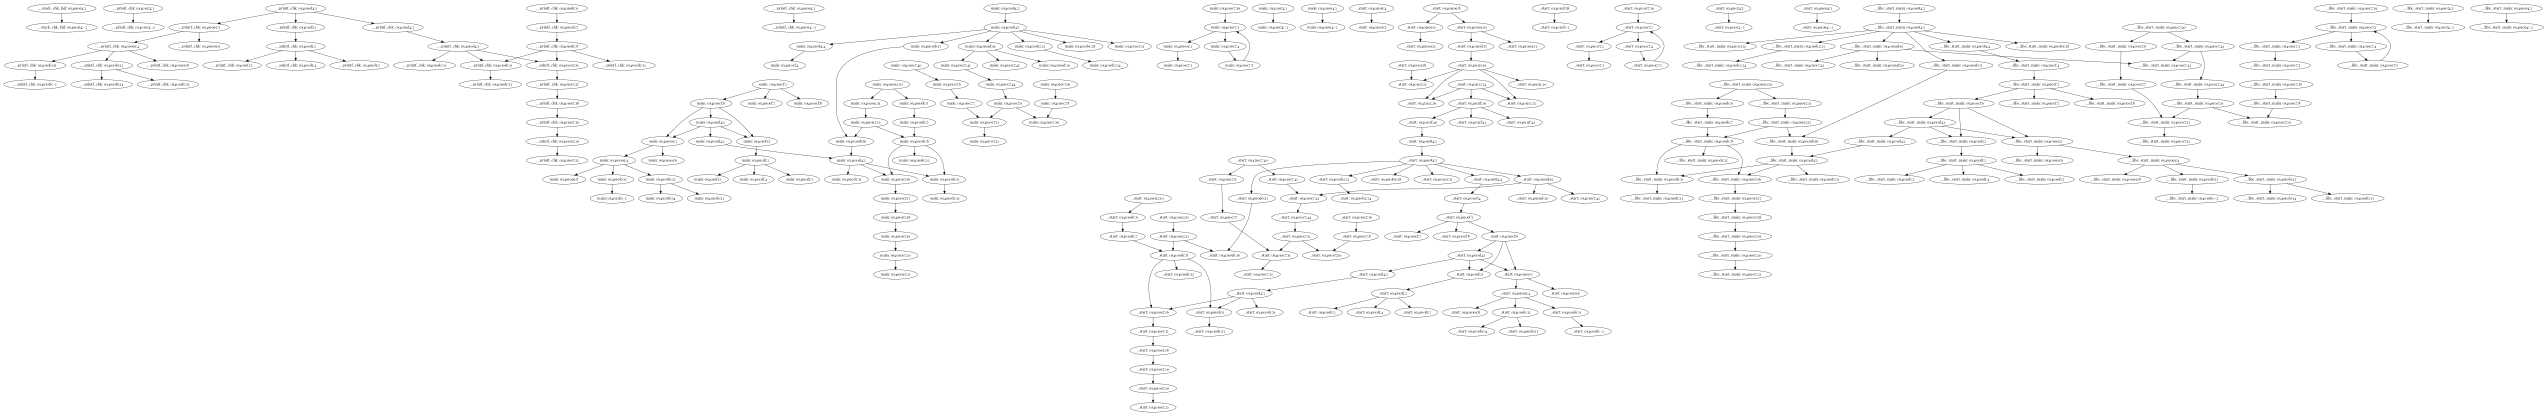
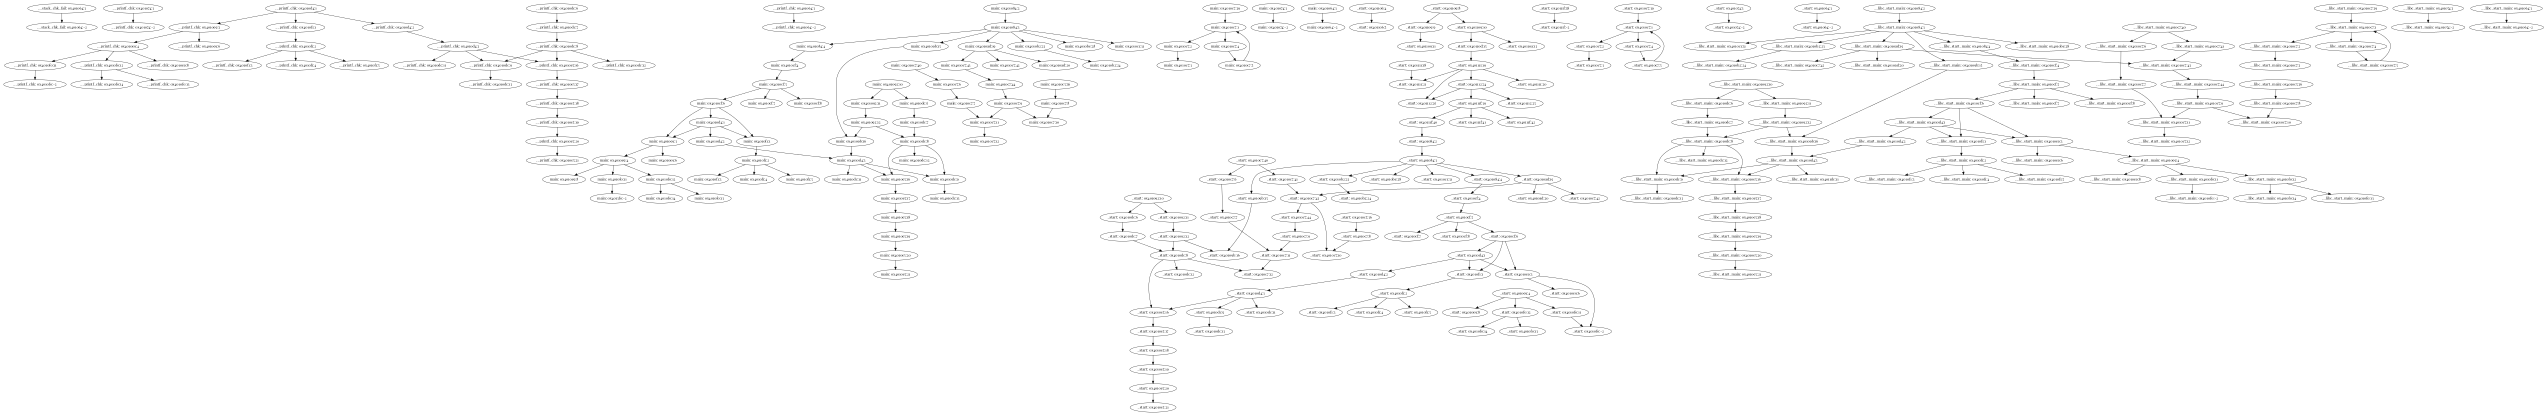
  strict digraph {
    fontname="Playfair Display"
    node [fontname="Playfair Display"]
    edge [fontname="Playfair Display"]
    n1 [label="__stack_chk_fail: 0x401064:3"]
    n2 [label="__stack_chk_fail: 0x401064:-2"]
    n3 [label="__printf_chk: 0x401074:3"]
    n4 [label="__printf_chk: 0x401074:-2"]
    n5 [label="__printf_chk: 0x4010d4:1"]
    n6 [label="__printf_chk: 0x4010d4:2"]
    n7 [label="__printf_chk: 0x4010e9:3"]
    n8 [label="__printf_chk: 0x4010f1:1"]
    n9 [label="__printf_chk: 0x4010d4:3"]
    n10 [label="__printf_chk: 0x4010e9:4"]
    n11 [label="__printf_chk: 0x4010e9:6"]
    n12 [label="__printf_chk: 0x4010f1:2"]
    n13 [label="__printf_chk: 0x4010dc:9"]
    n14 [label="__printf_chk: 0x4010dc:11"]
    n15 [label="__printf_chk: 0x4010e5:16"]
    n16 [label="__printf_chk: 0x4010e9:8"]
    n17 [label="__printf_chk: 0x4010f0:11"]
    n18 [label="__printf_chk: 0x4010f0:12"]
    n19 [label="__printf_chk: 0x4010f1:3"]
    n20 [label="__printf_chk: 0x4010f1:4"]
    n21 [label="__printf_chk: 0x4010f1:5"]
    n22 [label="__printf_chk: 0x4010dc:13"]
    n23 [label="__printf_chk: 0x4010e5:17"]
    n24 [label="__printf_chk: 0x4010e5:18"]
    n25 [label="__printf_chk: 0x4010dc:6"]
    n26 [label="__printf_chk: 0x4010dc:7"]
    n27 [label="__printf_chk: 0x4010dc:8"]
    n28 [label="__printf_chk: 0x4010dc:12"]
    n29 [label="__printf_chk: 0x4010e5:19"]
    n30 [label="__printf_chk: 0x4010e5:20"]
    n31 [label="__printf_chk: 0x4010e5:21"]
    n32 [label="__printf_chk: 0x4010f0:-2"]
    n33 [label="__printf_chk: 0x4010f0:13"]
    n34 [label="__printf_chk: 0x4010f0:14"]
    n35 [label="__printf_chk: 0x401064:3"]
    n36 [label="__printf_chk: 0x401064:-2"]
    n37 [label="main: 0x401084:2"]
    n38 [label="main: 0x401084:3"]
    n39 [label="main: 0x401084:4"]
    n40 [label="main: 0x40109b:15"]
    n41 [label="main: 0x4010ad:19"]
    n42 [label="main: 0x4010b2:23"]
    n43 [label="main: 0x4010be:28"]
    n44 [label="main: 0x4010c1:31"]
    n45 [label="main: 0x4010cf:4"]
    n46 [label="main: 0x40109b:16"]
    n47 [label="main: 0x4010ad:20"]
    n48 [label="main: 0x4010c7:42"]
    n49 [label="main: 0x4010c7:43"]
    n50 [label="main: 0x4010b2:24"]
    n51 [label="main: 0x4010cf:5"]
    n52 [label="main: 0x4010d4:3"]
    n53 [label="main: 0x4010c7:44"]
    n54 [label="main: 0x4010cf:6"]
    n55 [label="main: 0x4010cf:7"]
    n56 [label="main: 0x4010cf:8"]
    n57 [label="main: 0x401092:10"]
    n58 [label="main: 0x401092:11"]
    n59 [label="main: 0x4010dc:6"]
    n60 [label="main: 0x401092:12"]
    n61 [label="main: 0x4010dc:7"]
    n62 [label="main: 0x4010dc:8"]
    n63 [label="main: 0x4010dc:9"]
    n64 [label="main: 0x4010e5:16"]
    n65 [label="main: 0x4010dc:12"]
    n66 [label="main: 0x4010dc:11"]
    n67 [label="main: 0x4010dc:13"]
    n68 [label="main: 0x4010e5:17"]
    n69 [label="main: 0x4010c7:9"]
    n70 [label="main: 0x4010c7:40"]
    n71 [label="main: 0x4010c7:6"]
    n72 [label="main: 0x4010c7:7"]
    n73 [label="main: 0x4010c7:11"]
    n74 [label="main: 0x4010c7:10"]
    n75 [label="main: 0x4010c7:12"]
    n76 [label="main: 0x4010c7:39"]
    n77 [label="main: 0x4010c7:1"]
-   n78 [label="main: 0x4010c9:2"]
+   n78 [label="main: 0x4010c7:2"]
    n79 [label="main: 0x4010c7:4"]
    n80 [label="main: 0x4010c7:3"]
    n81 [label="main: 0x4010c7:5"]
    n82 [label="main: 0x4010c5:36"]
    n83 [label="main: 0x4010c7:8"]
    n84 [label="main: 0x4010d4:1"]
    n85 [label="main: 0x4010e9:3"]
    n86 [label="main: 0x4010f1:1"]
    n87 [label="main: 0x4010d4:2"]
    n88 [label="main: 0x4010e9:4"]
    n89 [label="main: 0x4010e9:6"]
    n90 [label="main: 0x4010f1:2"]
    n91 [label="main: 0x4010e9:8"]
    n92 [label="main: 0x4010f0:11"]
    n93 [label="main: 0x4010f0:12"]
    n94 [label="main: 0x4010f1:3"]
    n95 [label="main: 0x4010f1:4"]
    n96 [label="main: 0x4010f1:5"]
    n97 [label="main: 0x401074:3"]
    n98 [label="main: 0x401074:-2"]
    n99 [label="main: 0x4010e5:18"]
    n100 [label="main: 0x4010e5:19"]
    n101 [label="main: 0x4010e5:20"]
    n102 [label="main: 0x4010e5:21"]
    n103 [label="main: 0x4013f0:-2"]
    n104 [label="main: 0x4010f0:13"]
    n105 [label="main: 0x4010f0:14"]
    n106 [label="main: 0x401064:3"]
    n107 [label="main: 0x401064:-2"]
    n108 [label="_start: 0x401106:4"]
    n109 [label="_start: 0x401106:5"]
    n110 [label="_start: 0x401109:8"]
    n111 [label="_start: 0x401109:9"]
    n112 [label="_start: 0x401109:10"]
    n113 [label="_start: 0x401109:11"]
    n114 [label="_start: 0x40110a:13"]
    n115 [label="_start: 0x40110d:15"]
    n116 [label="_start: 0x401111:19"]
    n117 [label="_start: 0x401111:20"]
    n118 [label="_start: 0x401111:21"]
    n119 [label="_start: 0x401112:24"]
-   n120 [label="_start: 0x451112:26"]
+   n120 [label="_start: 0x401112:26"]
    n121 [label="_start: 0x401112:25"]
    n122 [label="_start: 0x40111f:39"]
    n123 [label="_start: 0x40111f:40"]
    n124 [label="_start: 0x40111f:41"]
    n125 [label="_start: 0x40111f:42"]
    n126 [label="_start: 0x401111:18"]
    n127 [label="_start: 0x401084:2"]
    n128 [label="_start: 0x401084:3"]
    n129 [label="_start: 0x401084:4"]
    n130 [label="_start: 0x40109b:15"]
    n131 [label="_start: 0x4010ad:19"]
    n132 [label="_start: 0x4010b2:23"]
    n133 [label="_start: 0x4010be:28"]
    n134 [label="_start: 0x4010c1:31"]
    n135 [label="_start: 0x40111f:38"]
    n136 [label="_start: 0x40111f:-2"]
    n137 [label="_start: 0x4010cf:4"]
    n138 [label="_start: 0x40109b:16"]
    n139 [label="_start: 0x4010ad:20"]
    n140 [label="_start: 0x4010c7:42"]
    n141 [label="_start: 0x4010c7:43"]
    n142 [label="_start: 0x4010b2:24"]
    n143 [label="_start: 0x4010cf:5"]
    n144 [label="_start: 0x4010c7:44"]
    n145 [label="_start: 0x4010cf:6"]
    n146 [label="_start: 0x4010cf:7"]
    n147 [label="_start: 0x4010cf:8"]
    n148 [label="_start: 0x401092:10"]
    n149 [label="_start: 0x401092:11"]
    n150 [label="_start: 0x4010dc:6"]
    n151 [label="_start: 0x401092:12"]
    n152 [label="_start: 0x4010dc:7"]
    n153 [label="_start: 0x4010dc:8"]
    n154 [label="_start: 0x4010dc:9"]
    n155 [label="_start: 0x4010e5:16"]
    n156 [label="_start: 0x4010dc:12"]
    n157 [label="_start: 0x4010dc:13"]
    n158 [label="_start: 0x4010e5:17"]
    n159 [label="_start: 0x4010c7:9"]
-   n160 [label="_start: 0x4510c7:40"]
+   n160 [label="_start: 0x4010c7:40"]
    n161 [label="_start: 0x4010c7:41"]
    n162 [label="_start: 0x4010c7:6"]
    n163 [label="_start: 0x4010c7:7"]
    n164 [label="_start: 0x4010c7:11"]
    n165 [label="_start: 0x4010c7:10"]
    n166 [label="_start: 0x4010c7:12"]
    n167 [label="_start: 0x4010c7:39"]
    n168 [label="_start: 0x4010c7:1"]
    n169 [label="_start: 0x4010c7:2"]
    n170 [label="_start: 0x4010c7:4"]
    n171 [label="_start: 0x4010c7:3"]
    n172 [label="_start: 0x4010c7:5"]
    n173 [label="_start: 0x4010c5:36"]
    n174 [label="_start: 0x4010c7:8"]
    n175 [label="_start: 0x4010d4:1"]
    n176 [label="_start: 0x4010e9:3"]
    n177 [label="_start: 0x4010f1:1"]
    n178 [label="_start: 0x4010d4:2"]
    n179 [label="_start: 0x4010e9:4"]
    n180 [label="_start: 0x4010e9:6"]
    n181 [label="_start: 0x4010f1:2"]
    n182 [label="_start: 0x4010d4:3"]
    n183 [label="_start: 0x4010e9:8"]
    n184 [label="_start: 0x4010f0:11"]
    n185 [label="_start: 0x4010f0:12"]
    n186 [label="_start: 0x4010f1:3"]
    n187 [label="_start: 0x4010f1:4"]
    n188 [label="_start: 0x4010f1:5"]
    n189 [label="_start: 0x401074:3"]
    n190 [label="_start: 0x401074:-2"]
    n191 [label="_start: 0x4010dc:11"]
    n192 [label="_start: 0x4010e5:18"]
    n193 [label="_start: 0x4010e5:19"]
    n194 [label="_start: 0x4010e5:20"]
    n195 [label="_start: 0x4010e5:21"]
    n196 [label="_start: 0x4010f0:-2"]
    n197 [label="_start: 0x4010f0:13"]
    n198 [label="_start: 0x4010f0:14"]
    n199 [label="_start: 0x401064:3"]
    n200 [label="_start: 0x401064:-2"]
    n201 [label="__libc_start_main: 0x401084:2"]
    n202 [label="__libc_start_main: 0x401084:3"]
    n203 [label="__libc_start_main: 0x401084:4"]
    n204 [label="__libc_start_main: 0x40109b:15"]
    n205 [label="__libc_start_main: 0x4010ad:19"]
    n206 [label="__libc_start_main: 0x4010b2:23"]
    n207 [label="__libc_start_main: 0x4010be:28"]
    n208 [label="__libc_start_main: 0x4010c1:31"]
    n209 [label="__libc_start_main: 0x4010cf:4"]
    n210 [label="__libc_start_main: 0x40109b:16"]
    n211 [label="__libc_start_main: 0x4010ad:20"]
    n212 [label="__libc_start_main: 0x4010c7:42"]
    n213 [label="__libc_start_main: 0x4010c7:43"]
    n214 [label="__libc_start_main: 0x4010b2:24"]
    n215 [label="__libc_start_main: 0x4010cf:5"]
    n216 [label="__libc_start_main: 0x4010d4:3"]
    n217 [label="__libc_start_main: 0x4010c7:44"]
    n218 [label="__libc_start_main: 0x4010cf:6"]
    n219 [label="__libc_start_main: 0x4010cf:7"]
    n220 [label="__libc_start_main: 0x4010cf:8"]
    n221 [label="__libc_start_main: 0x401092:10"]
    n222 [label="__libc_start_main: 0x401092:11"]
    n223 [label="__libc_start_main: 0x4010dc:6"]
    n224 [label="__libc_start_main: 0x401092:12"]
    n225 [label="__libc_start_main: 0x4010dc:7"]
    n226 [label="__libc_start_main: 0x4010dc:8"]
    n227 [label="__libc_start_main: 0x4010dc:9"]
    n228 [label="__libc_start_main: 0x4010e5:16"]
    n229 [label="__libc_start_main: 0x4010dc:12"]
-   n230 [label="__libc_start_main: 0x4010dc:11"]
+   n230 [label="__libc_start_main: 0x4011dc:11"]
    n231 [label="__libc_start_main: 0x4010dc:13"]
    n232 [label="__libc_start_main: 0x4010e5:17"]
    n233 [label="__libc_start_main: 0x4010c7:9"]
    n234 [label="__libc_start_main: 0x4010c7:40"]
    n235 [label="__libc_start_main: 0x4010c7:41"]
    n236 [label="__libc_start_main: 0x4010c7:6"]
    n237 [label="__libc_start_main: 0x4010c7:7"]
    n238 [label="__libc_start_main: 0x4010c7:11"]
    n239 [label="__libc_start_main: 0x4010c7:10"]
    n240 [label="__libc_start_main: 0x4010c7:12"]
    n241 [label="__libc_start_main: 0x4010c7:39"]
    n242 [label="__libc_start_main: 0x4010c7:1"]
    n243 [label="__libc_start_main: 0x4010c7:2"]
    n244 [label="__libc_start_main: 0x4010c7:4"]
    n245 [label="__libc_start_main: 0x4010c7:3"]
    n246 [label="__libc_start_main: 0x4010c7:5"]
    n247 [label="__libc_start_main: 0x4010c5:36"]
    n248 [label="__libc_start_main: 0x4010c7:8"]
    n249 [label="__libc_start_main: 0x4010d4:1"]
    n250 [label="__libc_start_main: 0x4010e9:3"]
    n251 [label="__libc_start_main: 0x4010f1:1"]
    n252 [label="__libc_start_main: 0x4010d4:2"]
    n253 [label="__libc_start_main: 0x4010e9:4"]
    n254 [label="__libc_start_main: 0x4010e9:6"]
    n255 [label="__libc_start_main: 0x4010f1:2"]
    n256 [label="__libc_start_main: 0x4010e9:8"]
    n257 [label="__libc_start_main: 0x4010f0:11"]
    n258 [label="__libc_start_main: 0x4010f0:12"]
    n259 [label="__libc_start_main: 0x4010f1:3"]
    n260 [label="__libc_start_main: 0x4010f1:4"]
    n261 [label="__libc_start_main: 0x4010f1:5"]
    n262 [label="__libc_start_main: 0x401074:3"]
    n263 [label="__libc_start_main: 0x401074:-2"]
    n264 [label="__libc_start_main: 0x4010e5:18"]
    n265 [label="__libc_start_main: 0x4010e5:19"]
    n266 [label="__libc_start_main: 0x4010e5:20"]
    n267 [label="__libc_start_main: 0x4010e5:21"]
    n268 [label="__libc_start_main: 0x4010f0:-2"]
    n269 [label="__libc_start_main: 0x4010f0:13"]
    n270 [label="__libc_start_main: 0x4010f0:14"]
    n271 [label="__libc_start_main: 0x401064:3"]
    n272 [label="__libc_start_main: 0x401064:-2"]
    n1 -> n2
    n3 -> n4
    n5 -> n6
    n5 -> n7
    n5 -> n8
    n6 -> n9
    n7 -> n10
    n7 -> n11
    n8 -> n12
    n9 -> n13
    n9 -> n14
    n9 -> n15
    n10 -> n16
    n10 -> n17
    n10 -> n18
    n12 -> n19
    n12 -> n20
    n12 -> n21
    n13 -> n22
    n15 -> n23
    n17 -> n32
    n18 -> n33
    n18 -> n34
    n23 -> n24
    n24 -> n29
    n25 -> n26
    n26 -> n27
    n27 -> n13
    n27 -> n15
    n27 -> n28
    n29 -> n30
    n30 -> n31
    n35 -> n36
    n37 -> n38
    n38 -> n39
    n38 -> n40
    n38 -> n41
    n38 -> n42
    n38 -> n43
    n38 -> n44
    n39 -> n45
    n40 -> n46
    n41 -> n47
    n41 -> n48
    n41 -> n49
    n42 -> n50
+   n45 -> n51
    n46 -> n52
    n49 -> n53
    n51 -> n54
    n51 -> n55
    n51 -> n56
    n52 -> n63
    n52 -> n64
    n52 -> n66
    n53 -> n69
    n54 -> n84
    n54 -> n85
    n54 -> n86
    n57 -> n58
    n57 -> n59
    n58 -> n60
    n59 -> n61
    n60 -> n46
    n60 -> n62
    n61 -> n62
    n62 -> n63
    n62 -> n64
    n62 -> n65
    n63 -> n67
    n64 -> n68
    n68 -> n99
    n69 -> n73
    n69 -> n74
    n70 -> n71
    n71 -> n72
    n72 -> n73
    n73 -> n75
    n76 -> n77
    n77 -> n78
    n77 -> n79
    n78 -> n80
    n79 -> n81
    n81 -> n77
    n82 -> n83
    n83 -> n74
    n84 -> n85
    n84 -> n86
    n84 -> n87
    n85 -> n88
    n85 -> n89
    n86 -> n90
    n87 -> n52
    n88 -> n91
    n88 -> n92
    n88 -> n93
    n90 -> n94
    n90 -> n95
    n90 -> n96
    n92 -> n103
    n93 -> n104
    n93 -> n105
    n97 -> n98
    n99 -> n100
    n100 -> n101
    n101 -> n102
    n106 -> n107
    n108 -> n109
    n110 -> n111
    n110 -> n112
    n111 -> n113
    n112 -> n114
    n112 -> n115
    n115 -> n116
    n116 -> n117
    n116 -> n118
-   n116 -> n121
+   n116 -> n119
    n116 -> n120
    n119 -> n120
    n119 -> n121
    n119 -> n122
    n122 -> n123
    n122 -> n124
    n122 -> n125
    n123 -> n127
    n126 -> n118
    n127 -> n128
    n128 -> n129
    n128 -> n130
    n128 -> n131
    n128 -> n132
    n128 -> n133
    n128 -> n134
    n129 -> n137
    n130 -> n138
    n131 -> n139
    n131 -> n140
    n131 -> n141
    n132 -> n142
    n135 -> n136
    n137 -> n143
    n141 -> n144
    n143 -> n145
    n143 -> n146
    n143 -> n147
    n144 -> n159
    n145 -> n175
    n145 -> n176
    n145 -> n177
+   n148 -> n149
    n148 -> n150
    n149 -> n151
    n150 -> n152
    n151 -> n138
    n151 -> n153
    n152 -> n153
-   n153 -> n154
+   n153 -> n166
    n153 -> n155
    n153 -> n156
    n154 -> n157
    n155 -> n158
    n158 -> n192
    n159 -> n164
-   n159 -> n165
+   n141 -> n165
    n160 -> n161
    n160 -> n162
    n161 -> n141
    n162 -> n163
    n163 -> n164
    n164 -> n166
    n167 -> n168
    n168 -> n169
    n168 -> n170
    n169 -> n171
    n170 -> n172
    n172 -> n168
    n173 -> n174
    n174 -> n165
    n175 -> n176
    n175 -> n177
    n175 -> n178
-   n176 -> n179
+   n176 -> n196
    n176 -> n180
    n177 -> n181
    n178 -> n182
    n179 -> n183
    n179 -> n184
    n179 -> n185
    n181 -> n186
    n181 -> n187
    n181 -> n188
    n182 -> n154
    n182 -> n155
    n182 -> n191
    n184 -> n196
    n185 -> n197
    n185 -> n198
    n189 -> n190
    n192 -> n193
    n193 -> n194
    n194 -> n195
    n199 -> n200
    n201 -> n202
    n202 -> n203
    n202 -> n204
    n202 -> n205
    n202 -> n206
    n202 -> n207
    n202 -> n208
    n203 -> n209
    n204 -> n210
    n205 -> n211
    n205 -> n212
    n205 -> n213
    n206 -> n214
    n209 -> n215
    n210 -> n216
-   n235 -> n217
+   n213 -> n217
    n215 -> n218
    n215 -> n219
    n215 -> n220
    n216 -> n227
    n216 -> n228
    n216 -> n230
    n217 -> n233
    n218 -> n249
    n218 -> n250
    n218 -> n251
    n221 -> n222
    n221 -> n223
    n222 -> n224
    n223 -> n225
    n224 -> n210
    n224 -> n226
    n225 -> n226
    n226 -> n227
    n226 -> n228
    n226 -> n229
    n227 -> n231
    n228 -> n232
    n232 -> n264
    n233 -> n238
    n233 -> n239
    n234 -> n235
    n234 -> n236
    n235 -> n213
    n236 -> n237
    n237 -> n238
    n238 -> n240
    n241 -> n242
    n242 -> n243
    n242 -> n244
    n243 -> n245
    n244 -> n246
    n246 -> n242
    n247 -> n248
    n248 -> n239
    n249 -> n250
    n249 -> n251
    n249 -> n252
    n250 -> n253
    n250 -> n254
    n251 -> n255
    n252 -> n216
    n253 -> n256
    n253 -> n257
    n253 -> n258
    n255 -> n259
    n255 -> n260
    n255 -> n261
    n257 -> n268
    n258 -> n269
    n258 -> n270
    n262 -> n263
    n264 -> n265
    n265 -> n266
    n266 -> n267
    n271 -> n272
  }
